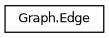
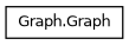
  digraph {
    rankdir=LR
-   n1 [color=black fillcolor=white fontname=Helvetica fontsize=10 height=0.2 label="Graph.Edge" shape=record style=filled width=0.4]
+   n1 [color=black fillcolor=white fontname=Helvetica fontsize=10 height=0.2 label="Graph.Graph" shape=record style=filled width=0.4]
  }
